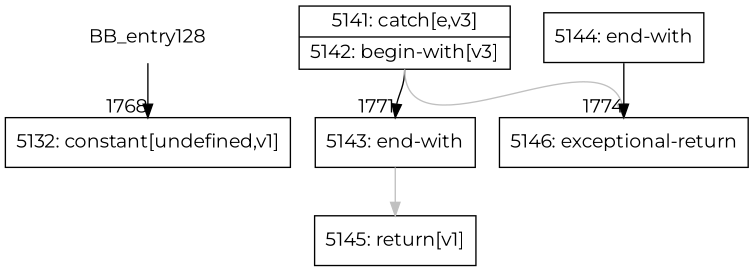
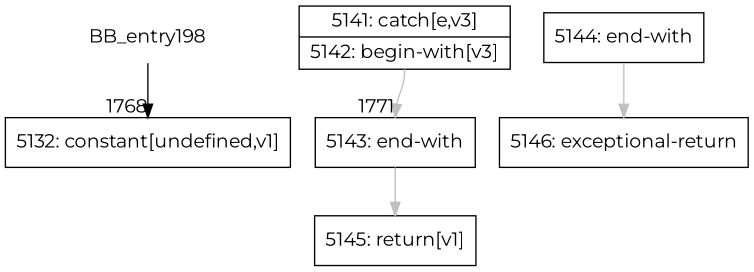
  digraph {
    fontname=Montserrat
    rankdir=TD
    node [fontname=Montserrat shape=record]
    edge [fontname=Montserrat headport=n tailport=s]
-   BB_entry128 [shape=none]
+   BB_entry128 [shape=none label=BB_entry198]
    n2 [label="{5132: constant[undefined,v1]}"]
    n3 [label="{5145: return[v1]}"]
    n4 [label="{5141: catch[e,v3]|5142: begin-with[v3]}"]
    n5 [label="{5143: end-with}"]
    n6 [label="{5146: exceptional-return}"]
    n7 [label="{5144: end-with}"]
    BB_entry128 -> n2 [headlabel="    1768"]
-   n4 -> n5 [headlabel="      1771"]
-   n4 -> n6 [color=gray headlabel="      1774"]
+   n4 -> n5 [headlabel="      1771" color=gray]
    n5 -> n3 [color=gray]
-   n7 -> n6
+   n7 -> n6 [color=gray]
  }
